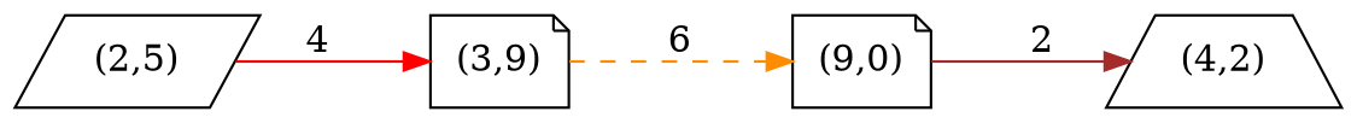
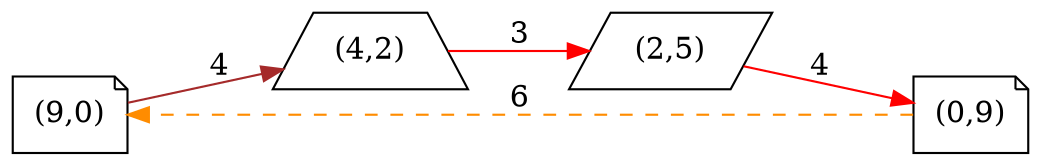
  digraph {
    rankdir=LR
    ranksep=equally
    node [shape=note]
    edge [color=red]
    n1 [label="(9,0)"]
    n2 [label="(4,2)" shape=trapezium]
    "(2,5)" [shape=parallelogram]
-   "(3,9)"
+   "(3,9)" [label="(0,9)"]
    subgraph sub_1 {
      rank=same
      n1
    }
    subgraph sub_2 {
      rank=same
      n2
    }
    subgraph sub_3 {
      rank=same
      "(2,5)"
    }
    subgraph sub_4 {
      rank=same
      "(3,9)"
    }
    subgraph sub_5 {
      rank=same
    }
-   n1 -> n2 [color=brown label=2]
+   n1 -> n2 [color=brown label=4]
+   n2 -> "(2,5)" [label=3]
    "(2,5)" -> "(3,9)" [label=4]
    "(3,9)" -> n1 [color=darkorange label=6 style=dashed]
  }
